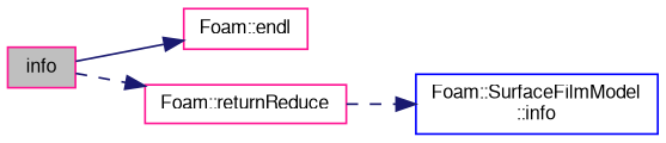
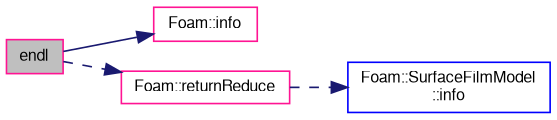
  digraph {
    rankdir=LR
    node [color=deeppink fontname=FreeSans fontsize=10 shape=record]
    edge [color=midnightblue fontname=FreeSans fontsize=10 labelfontname=FreeSans labelfontsize=10 style=dashed]
-   n1 [fillcolor=grey75 fontcolor=black height=0.2 label=info style=filled width=0.4]
-   n2 [height=0.2 label="Foam::endl" width=0.4]
+   n1 [fillcolor=grey75 fontcolor=black height=0.2 label=endl style=filled width=0.4]
+   n2 [height=0.2 label="Foam::info" width=0.4]
    n3 [height=0.2 label="Foam::returnReduce" width=0.4]
    n4 [color=blue height=0.2 label="Foam::SurfaceFilmModel\l::info" width=0.4]
    n1 -> n2 [style=solid]
    n1 -> n3
    n3 -> n4
  }
